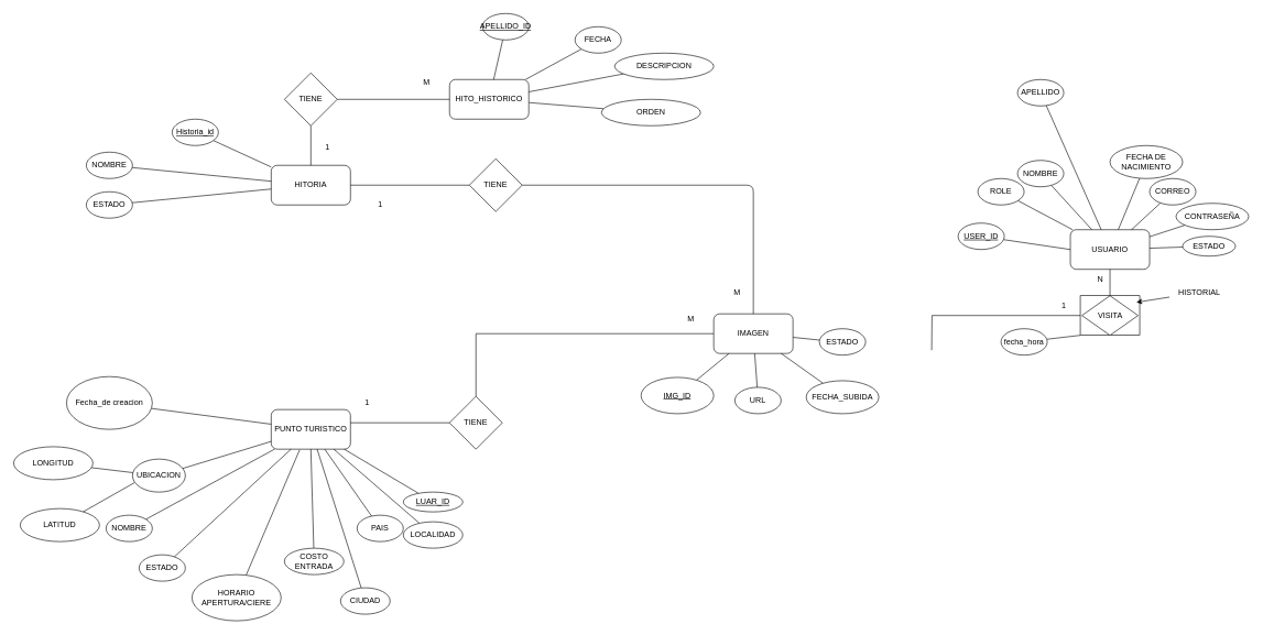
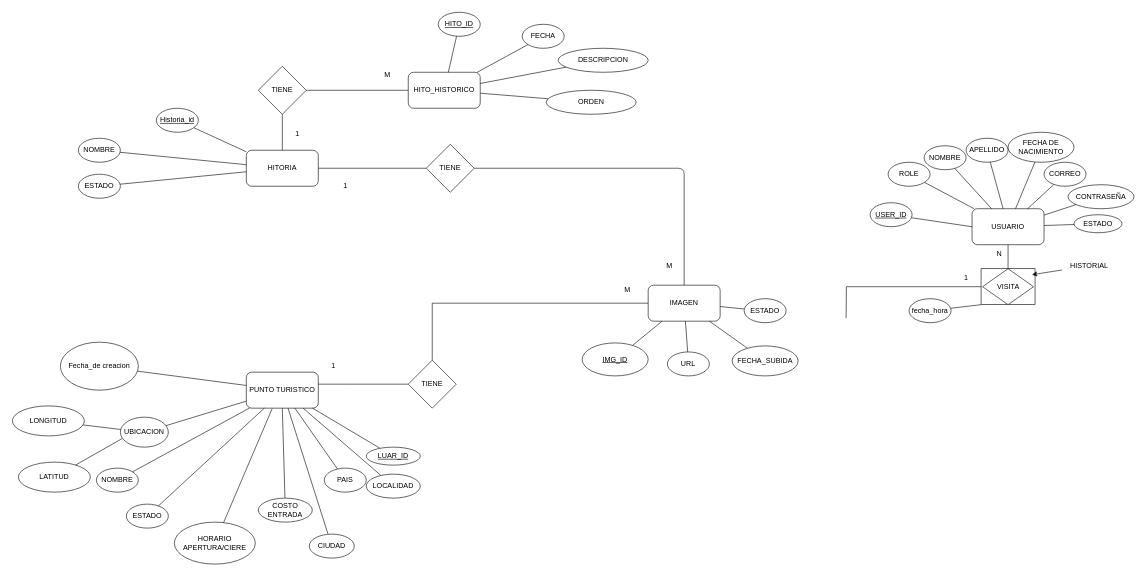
  <mxCell id="0" />
  <mxCell id="1" parent="0" />
  <mxCell id="2" value="USUARIO" style="rounded=1;whiteSpace=wrap;html=1;" parent="1" vertex="1"><mxGeometry x="1620" y="347.5" width="120" height="60" as="geometry" /></mxCell>
  <mxCell id="3" value="PUNTO TURISTICO" style="rounded=1;whiteSpace=wrap;html=1;" parent="1" vertex="1"><mxGeometry x="410" y="620" width="120" height="60" as="geometry" /></mxCell>
  <mxCell id="4" style="rounded=0;orthogonalLoop=1;jettySize=auto;html=1;endArrow=none;startFill=0;" parent="1" source="5" target="2" edge="1"><mxGeometry relative="1" as="geometry" /></mxCell>
- <mxCell id="5" value="APELLIDO" style="ellipse;whiteSpace=wrap;html=1;" parent="1" vertex="1"><mxGeometry x="1540" y="120" width="70" height="40" as="geometry" /></mxCell>
+ <mxCell id="5" value="APELLIDO" style="ellipse;whiteSpace=wrap;html=1;" parent="1" vertex="1"><mxGeometry x="1610" y="230" width="70" height="40" as="geometry" /></mxCell>
  <mxCell id="6" style="rounded=0;orthogonalLoop=1;jettySize=auto;html=1;endArrow=none;startFill=0;" parent="1" source="7" target="2" edge="1"><mxGeometry relative="1" as="geometry" /></mxCell>
  <mxCell id="7" value="&lt;span&gt;CORREO&lt;/span&gt;" style="ellipse;whiteSpace=wrap;html=1;fontStyle=0" parent="1" vertex="1"><mxGeometry x="1740" y="270" width="70" height="40" as="geometry" /></mxCell>
  <mxCell id="8" style="rounded=0;orthogonalLoop=1;jettySize=auto;html=1;endArrow=none;startFill=0;" parent="1" source="9" target="2" edge="1"><mxGeometry relative="1" as="geometry" /></mxCell>
  <mxCell id="9" value="FECHA DE NACIMIENTO" style="ellipse;whiteSpace=wrap;html=1;" parent="1" vertex="1"><mxGeometry x="1680" y="220" width="110" height="50" as="geometry" /></mxCell>
  <mxCell id="10" style="rounded=0;orthogonalLoop=1;jettySize=auto;html=1;endArrow=none;startFill=0;" parent="1" source="11" target="2" edge="1"><mxGeometry relative="1" as="geometry" /></mxCell>
  <mxCell id="11" value="NOMBRE" style="ellipse;whiteSpace=wrap;html=1;" parent="1" vertex="1"><mxGeometry x="1540" y="242.5" width="70" height="40" as="geometry" /></mxCell>
  <mxCell id="12" value="ESTADO" style="ellipse;whiteSpace=wrap;html=1;" parent="1" vertex="1"><mxGeometry x="210" y="840" width="70" height="40" as="geometry" /></mxCell>
  <mxCell id="13" style="rounded=0;orthogonalLoop=1;jettySize=auto;html=1;endArrow=none;startFill=0;" parent="1" source="14" target="3" edge="1"><mxGeometry relative="1" as="geometry" /></mxCell>
  <mxCell id="14" value="NOMBRE" style="ellipse;whiteSpace=wrap;html=1;" parent="1" vertex="1"><mxGeometry x="160" y="780" width="70" height="40" as="geometry" /></mxCell>
  <mxCell id="15" style="rounded=0;orthogonalLoop=1;jettySize=auto;html=1;endArrow=none;startFill=0;" parent="1" source="16" target="2" edge="1"><mxGeometry relative="1" as="geometry" /></mxCell>
  <mxCell id="16" value="ROLE" style="ellipse;whiteSpace=wrap;html=1;" parent="1" vertex="1"><mxGeometry x="1480" y="270" width="70" height="40" as="geometry" /></mxCell>
  <mxCell id="17" style="rounded=0;orthogonalLoop=1;jettySize=auto;html=1;endArrow=none;startFill=0;" parent="1" source="18" target="3" edge="1"><mxGeometry relative="1" as="geometry" /></mxCell>
  <mxCell id="18" value="&lt;span&gt;UBICACION&lt;/span&gt;" style="ellipse;whiteSpace=wrap;html=1;fontStyle=0" parent="1" vertex="1"><mxGeometry x="200" y="695" width="80" height="50" as="geometry" /></mxCell>
  <mxCell id="19" style="rounded=0;orthogonalLoop=1;jettySize=auto;html=1;entryX=0.25;entryY=1;entryDx=0;entryDy=0;endArrow=none;startFill=0;" parent="1" source="12" target="3" edge="1"><mxGeometry relative="1" as="geometry" /></mxCell>
  <mxCell id="20" value="" style="group" parent="1" vertex="1" connectable="0"><mxGeometry x="1635" y="447.5" width="90" height="60" as="geometry" /></mxCell>
  <mxCell id="21" value="" style="rounded=0;whiteSpace=wrap;html=1;movable=1;resizable=1;rotatable=1;deletable=1;editable=1;locked=0;connectable=1;" parent="20" vertex="1"><mxGeometry width="90" height="60" as="geometry" /></mxCell>
  <mxCell id="22" value="VISITA" style="rhombus;whiteSpace=wrap;html=1;movable=1;resizable=1;rotatable=1;deletable=1;editable=1;locked=0;connectable=1;" parent="20" vertex="1"><mxGeometry x="2.5" width="85" height="60" as="geometry" /></mxCell>
  <mxCell id="23" style="edgeStyle=orthogonalEdgeStyle;rounded=0;orthogonalLoop=1;jettySize=auto;html=1;endArrow=none;startFill=0;" parent="1" source="21" target="2" edge="1"><mxGeometry relative="1" as="geometry" /></mxCell>
  <mxCell id="24" style="edgeStyle=orthogonalEdgeStyle;rounded=0;orthogonalLoop=1;jettySize=auto;html=1;endArrow=none;startFill=0;" parent="1" source="21" edge="1"><mxGeometry relative="1" as="geometry"><mxPoint x="1410" y="530" as="targetPoint" /><Array as="points" /></mxGeometry></mxCell>
  <mxCell id="25" value="N" style="text;html=1;align=center;verticalAlign=middle;resizable=0;points=[];autosize=1;strokeColor=none;fillColor=none;" parent="1" vertex="1"><mxGeometry x="1650" y="407.5" width="30" height="30" as="geometry" /></mxCell>
  <mxCell id="26" style="edgeStyle=orthogonalEdgeStyle;rounded=0;orthogonalLoop=1;jettySize=auto;html=1;endArrow=none;startFill=0;exitX=0;exitY=0.5;exitDx=0;exitDy=0;" parent="1" source="27" target="3" edge="1"><mxGeometry relative="1" as="geometry"><mxPoint x="540" y="664.997" as="targetPoint" /><mxPoint x="730" y="624.93" as="sourcePoint" /><Array as="points"><mxPoint x="580" y="640" /><mxPoint x="580" y="640" /></Array></mxGeometry></mxCell>
  <mxCell id="27" value="TIENE" style="rhombus;whiteSpace=wrap;html=1;" parent="1" vertex="1"><mxGeometry x="680" y="600" width="80" height="80" as="geometry" /></mxCell>
  <mxCell id="28" style="rounded=0;orthogonalLoop=1;jettySize=auto;html=1;endArrow=none;startFill=0;entryX=0;entryY=0.5;entryDx=0;entryDy=0;" parent="1" source="29" target="2" edge="1"><mxGeometry relative="1" as="geometry"><mxPoint x="1586.5" y="416.25" as="targetPoint" /></mxGeometry></mxCell>
  <mxCell id="29" value="&lt;u&gt;USER_ID&lt;/u&gt;" style="ellipse;whiteSpace=wrap;html=1;" parent="1" vertex="1"><mxGeometry x="1450" y="337.5" width="70" height="40" as="geometry" /></mxCell>
  <mxCell id="30" style="rounded=0;orthogonalLoop=1;jettySize=auto;html=1;endArrow=none;startFill=0;" parent="1" source="31" target="3" edge="1"><mxGeometry relative="1" as="geometry" /></mxCell>
  <mxCell id="31" value="PAIS" style="ellipse;whiteSpace=wrap;html=1;" parent="1" vertex="1"><mxGeometry x="540" y="780" width="70" height="40" as="geometry" /></mxCell>
  <mxCell id="32" style="rounded=0;orthogonalLoop=1;jettySize=auto;html=1;endArrow=none;startFill=0;" parent="1" source="33" target="3" edge="1"><mxGeometry relative="1" as="geometry" /></mxCell>
  <mxCell id="33" value="CIUDAD" style="ellipse;whiteSpace=wrap;html=1;" parent="1" vertex="1"><mxGeometry x="515" y="890" width="75" height="40" as="geometry" /></mxCell>
  <mxCell id="34" value="LATITUD" style="ellipse;whiteSpace=wrap;html=1;" parent="1" vertex="1"><mxGeometry x="30" y="770" width="120" height="50" as="geometry" /></mxCell>
  <mxCell id="35" style="rounded=0;orthogonalLoop=1;jettySize=auto;html=1;endArrow=none;startFill=0;" parent="1" source="36" target="18" edge="1"><mxGeometry relative="1" as="geometry" /></mxCell>
  <mxCell id="36" value="LONGITUD" style="ellipse;whiteSpace=wrap;html=1;" parent="1" vertex="1"><mxGeometry x="20" y="676.25" width="120" height="50" as="geometry" /></mxCell>
  <mxCell id="37" style="rounded=0;orthogonalLoop=1;jettySize=auto;html=1;entryX=0.036;entryY=0.716;entryDx=0;entryDy=0;entryPerimeter=0;endArrow=none;startFill=0;" parent="1" source="34" target="18" edge="1"><mxGeometry relative="1" as="geometry" /></mxCell>
  <mxCell id="38" style="rounded=0;orthogonalLoop=1;jettySize=auto;html=1;endArrow=none;startFill=0;" parent="1" source="39" target="3" edge="1"><mxGeometry relative="1" as="geometry" /></mxCell>
  <mxCell id="39" value="LOCALIDAD" style="ellipse;whiteSpace=wrap;html=1;" parent="1" vertex="1"><mxGeometry x="610" y="790" width="90" height="40" as="geometry" /></mxCell>
  <mxCell id="40" style="rounded=0;orthogonalLoop=1;jettySize=auto;html=1;endArrow=none;startFill=0;" parent="1" source="41" target="3" edge="1"><mxGeometry relative="1" as="geometry" /></mxCell>
  <mxCell id="41" value="LUAR_ID" style="ellipse;whiteSpace=wrap;html=1;fontStyle=4" parent="1" vertex="1"><mxGeometry x="610" y="745" width="90" height="30" as="geometry" /></mxCell>
  <mxCell id="42" value="1" style="text;html=1;align=center;verticalAlign=middle;resizable=0;points=[];autosize=1;strokeColor=none;fillColor=none;" parent="1" vertex="1"><mxGeometry x="540" y="595" width="30" height="30" as="geometry" /></mxCell>
  <mxCell id="43" value="1" style="text;html=1;align=center;verticalAlign=middle;resizable=0;points=[];autosize=1;strokeColor=none;fillColor=none;" parent="1" vertex="1"><mxGeometry x="1595" y="447.5" width="30" height="30" as="geometry" /></mxCell>
  <mxCell id="44" value="HISTORIAL" style="text;html=1;align=center;verticalAlign=middle;resizable=0;points=[];autosize=1;strokeColor=none;fillColor=none;" parent="1" vertex="1"><mxGeometry x="1770" y="427.5" width="90" height="30" as="geometry" /></mxCell>
  <mxCell id="45" style="rounded=0;orthogonalLoop=1;jettySize=auto;html=1;entryX=0.944;entryY=0.167;entryDx=0;entryDy=0;entryPerimeter=0;endArrow=classic;startFill=0;endFill=1;" parent="1" source="44" target="21" edge="1"><mxGeometry relative="1" as="geometry"><mxPoint x="1760" y="455.5" as="sourcePoint" /></mxGeometry></mxCell>
  <mxCell id="46" style="rounded=0;orthogonalLoop=1;jettySize=auto;html=1;endArrow=none;startFill=0;" parent="1" source="47" target="2" edge="1"><mxGeometry relative="1" as="geometry" /></mxCell>
  <mxCell id="47" value="CONTRASEÑA" style="ellipse;whiteSpace=wrap;html=1;fontStyle=0" parent="1" vertex="1"><mxGeometry x="1780" y="307.5" width="110" height="40" as="geometry" /></mxCell>
  <mxCell id="48" style="rounded=0;orthogonalLoop=1;jettySize=auto;html=1;entryX=0;entryY=1;entryDx=0;entryDy=0;endArrow=none;startFill=0;" parent="1" source="49" target="21" edge="1"><mxGeometry relative="1" as="geometry" /></mxCell>
  <mxCell id="49" value="fecha_hora" style="ellipse;whiteSpace=wrap;html=1;" parent="1" vertex="1"><mxGeometry x="1515" y="497.5" width="70" height="40" as="geometry" /></mxCell>
  <mxCell id="50" style="rounded=0;orthogonalLoop=1;jettySize=auto;html=1;endArrow=none;startFill=0;" parent="1" source="51" target="2" edge="1"><mxGeometry relative="1" as="geometry" /></mxCell>
  <mxCell id="51" value="ESTADO" style="ellipse;whiteSpace=wrap;html=1;fontStyle=0" parent="1" vertex="1"><mxGeometry x="1790" y="357.5" width="80" height="30" as="geometry" /></mxCell>
  <mxCell id="52" style="rounded=0;orthogonalLoop=1;jettySize=auto;html=1;entryX=0.5;entryY=1;entryDx=0;entryDy=0;endArrow=none;startFill=0;" parent="1" source="53" target="3" edge="1"><mxGeometry relative="1" as="geometry" /></mxCell>
  <mxCell id="53" value="COSTO ENTRADA" style="ellipse;whiteSpace=wrap;html=1;" parent="1" vertex="1"><mxGeometry x="430" y="830" width="90" height="40" as="geometry" /></mxCell>
  <mxCell id="54" value="HORARIO APERTURA/CIERE" style="ellipse;whiteSpace=wrap;html=1;" parent="1" vertex="1"><mxGeometry x="290" y="870" width="135" height="70" as="geometry" /></mxCell>
  <mxCell id="55" style="rounded=0;orthogonalLoop=1;jettySize=auto;html=1;entryX=0.358;entryY=1.017;entryDx=0;entryDy=0;entryPerimeter=0;endArrow=none;startFill=0;" parent="1" source="54" target="3" edge="1"><mxGeometry relative="1" as="geometry" /></mxCell>
  <mxCell id="56" style="edgeStyle=orthogonalEdgeStyle;rounded=0;orthogonalLoop=1;jettySize=auto;html=1;endArrow=none;startFill=0;" parent="1" source="83" target="27" edge="1"><mxGeometry relative="1" as="geometry"><mxPoint x="880" y="643.75" as="targetPoint" /><mxPoint x="1067" y="477.538" as="sourcePoint" /></mxGeometry></mxCell>
  <mxCell id="57" value="HITORIA" style="rounded=1;whiteSpace=wrap;html=1;" parent="1" vertex="1"><mxGeometry x="410" y="250" width="120" height="60" as="geometry" /></mxCell>
  <mxCell id="58" style="edgeStyle=none;html=1;endArrow=none;endFill=0;" parent="1" source="59" target="57" edge="1"><mxGeometry relative="1" as="geometry" /></mxCell>
  <mxCell id="59" value="ESTADO" style="ellipse;whiteSpace=wrap;html=1;" parent="1" vertex="1"><mxGeometry x="130" y="290" width="70" height="40" as="geometry" /></mxCell>
  <mxCell id="60" style="edgeStyle=none;html=1;endArrow=none;endFill=0;" parent="1" source="61" target="57" edge="1"><mxGeometry relative="1" as="geometry" /></mxCell>
  <mxCell id="61" value="NOMBRE" style="ellipse;whiteSpace=wrap;html=1;" parent="1" vertex="1"><mxGeometry x="130" y="230" width="70" height="40" as="geometry" /></mxCell>
  <mxCell id="62" style="edgeStyle=none;html=1;endArrow=none;endFill=0;" parent="1" source="63" target="57" edge="1"><mxGeometry relative="1" as="geometry" /></mxCell>
  <mxCell id="63" value="&lt;u&gt;Historia_id&lt;/u&gt;" style="ellipse;whiteSpace=wrap;html=1;" parent="1" vertex="1"><mxGeometry x="260" y="180" width="70" height="40" as="geometry" /></mxCell>
  <mxCell id="64" style="edgeStyle=none;html=1;endArrow=none;endFill=0;" parent="1" source="65" target="3" edge="1"><mxGeometry relative="1" as="geometry" /></mxCell>
  <mxCell id="65" value="Fecha_de creacion" style="ellipse;whiteSpace=wrap;html=1;" parent="1" vertex="1"><mxGeometry x="100" y="570" width="130" height="80" as="geometry" /></mxCell>
  <mxCell id="66" style="edgeStyle=none;html=1;endArrow=none;endFill=0;" parent="1" source="67" target="80" edge="1"><mxGeometry relative="1" as="geometry" /></mxCell>
  <mxCell id="67" value="HITO_HISTORICO" style="rounded=1;whiteSpace=wrap;html=1;" parent="1" vertex="1"><mxGeometry x="680" y="120" width="120" height="60" as="geometry" /></mxCell>
  <mxCell id="68" style="edgeStyle=orthogonalEdgeStyle;rounded=0;orthogonalLoop=1;jettySize=auto;html=1;endArrow=none;startFill=0;exitX=0;exitY=0.5;exitDx=0;exitDy=0;" parent="1" source="69" target="57" edge="1"><mxGeometry relative="1" as="geometry"><mxPoint x="610" y="270" as="targetPoint" /><mxPoint x="810" y="254.93" as="sourcePoint" /><Array as="points" /></mxGeometry></mxCell>
  <mxCell id="69" value="TIENE" style="rhombus;whiteSpace=wrap;html=1;" parent="1" vertex="1"><mxGeometry x="710" y="240" width="80" height="80" as="geometry" /></mxCell>
  <mxCell id="70" value="1" style="text;html=1;align=center;verticalAlign=middle;resizable=0;points=[];autosize=1;strokeColor=none;fillColor=none;" parent="1" vertex="1"><mxGeometry x="560" y="295" width="30" height="30" as="geometry" /></mxCell>
  <mxCell id="71" style="edgeStyle=none;html=1;endArrow=none;endFill=0;" parent="1" source="73" target="57" edge="1"><mxGeometry relative="1" as="geometry" /></mxCell>
  <mxCell id="72" style="edgeStyle=none;html=1;endArrow=none;endFill=0;" parent="1" source="73" target="67" edge="1"><mxGeometry relative="1" as="geometry" /></mxCell>
  <mxCell id="73" value="TIENE" style="rhombus;whiteSpace=wrap;html=1;" parent="1" vertex="1"><mxGeometry x="430" y="110" width="80" height="80" as="geometry" /></mxCell>
  <mxCell id="74" style="edgeStyle=none;html=1;endArrow=none;endFill=0;" parent="1" source="75" target="67" edge="1"><mxGeometry relative="1" as="geometry" /></mxCell>
- <mxCell id="75" value="&lt;u&gt;APELLIDO_ID&lt;/u&gt;" style="ellipse;whiteSpace=wrap;html=1;" parent="1" vertex="1"><mxGeometry x="730" y="20" width="70" height="40" as="geometry" /></mxCell>
+ <mxCell id="75" value="&lt;u&gt;HITO_ID&lt;/u&gt;" style="ellipse;whiteSpace=wrap;html=1;" parent="1" vertex="1"><mxGeometry x="730" y="20" width="70" height="40" as="geometry" /></mxCell>
  <mxCell id="76" style="edgeStyle=none;html=1;endArrow=none;endFill=0;" parent="1" source="77" target="67" edge="1"><mxGeometry relative="1" as="geometry" /></mxCell>
  <mxCell id="77" value="FECHA" style="ellipse;whiteSpace=wrap;html=1;" parent="1" vertex="1"><mxGeometry x="870" y="40" width="70" height="40" as="geometry" /></mxCell>
  <mxCell id="78" style="edgeStyle=none;html=1;endArrow=none;endFill=0;" parent="1" source="79" target="67" edge="1"><mxGeometry relative="1" as="geometry" /></mxCell>
  <mxCell id="79" value="DESCRIPCION" style="ellipse;whiteSpace=wrap;html=1;" parent="1" vertex="1"><mxGeometry x="930" y="80" width="150" height="40" as="geometry" /></mxCell>
  <mxCell id="80" value="ORDEN" style="ellipse;whiteSpace=wrap;html=1;" parent="1" vertex="1"><mxGeometry x="910" y="150" width="150" height="40" as="geometry" /></mxCell>
  <mxCell id="81" value="1" style="text;html=1;align=center;verticalAlign=middle;resizable=0;points=[];autosize=1;strokeColor=none;fillColor=none;" parent="1" vertex="1"><mxGeometry x="480" y="207.5" width="30" height="30" as="geometry" /></mxCell>
  <mxCell id="82" value="M" style="text;html=1;align=center;verticalAlign=middle;resizable=0;points=[];autosize=1;strokeColor=none;fillColor=none;" parent="1" vertex="1"><mxGeometry x="630" y="110" width="30" height="30" as="geometry" /></mxCell>
  <mxCell id="83" value="IMAGEN" style="rounded=1;whiteSpace=wrap;html=1;" vertex="1" parent="1"><mxGeometry x="1080" y="475" width="120" height="60" as="geometry" /></mxCell>
  <mxCell id="84" style="rounded=0;orthogonalLoop=1;jettySize=auto;html=1;endArrow=none;startFill=0;" edge="1" parent="1" source="85" target="83"><mxGeometry relative="1" as="geometry" /></mxCell>
  <mxCell id="85" value="ESTADO" style="ellipse;whiteSpace=wrap;html=1;" vertex="1" parent="1"><mxGeometry x="1240" y="497.5" width="70" height="40" as="geometry" /></mxCell>
  <mxCell id="86" style="rounded=0;orthogonalLoop=1;jettySize=auto;html=1;endArrow=none;startFill=0;" edge="1" parent="1" source="87" target="83"><mxGeometry relative="1" as="geometry" /></mxCell>
  <mxCell id="87" value="URL" style="ellipse;whiteSpace=wrap;html=1;" vertex="1" parent="1"><mxGeometry x="1112" y="586.25" width="70" height="40" as="geometry" /></mxCell>
  <mxCell id="88" style="rounded=0;orthogonalLoop=1;jettySize=auto;html=1;endArrow=none;startFill=0;" edge="1" parent="1" source="89" target="83"><mxGeometry relative="1" as="geometry" /></mxCell>
  <mxCell id="89" value="FECHA_SUBIDA" style="ellipse;whiteSpace=wrap;html=1;" vertex="1" parent="1"><mxGeometry x="1220" y="576.25" width="110" height="50" as="geometry" /></mxCell>
  <mxCell id="90" style="rounded=0;orthogonalLoop=1;jettySize=auto;html=1;endArrow=none;startFill=0;" edge="1" parent="1" source="91" target="83"><mxGeometry relative="1" as="geometry" /></mxCell>
  <mxCell id="91" value="&lt;u&gt;IMG_ID&lt;/u&gt;" style="ellipse;whiteSpace=wrap;html=1;" vertex="1" parent="1"><mxGeometry x="970" y="571.25" width="110" height="55" as="geometry" /></mxCell>
  <mxCell id="92" value="M" style="text;html=1;align=center;verticalAlign=middle;resizable=0;points=[];autosize=1;strokeColor=none;fillColor=none;" vertex="1" parent="1"><mxGeometry x="1030" y="467.5" width="30" height="30" as="geometry" /></mxCell>
  <mxCell id="93" style="edgeStyle=orthogonalEdgeStyle;html=1;endArrow=none;endFill=0;" edge="1" parent="1" source="69" target="83"><mxGeometry relative="1" as="geometry" /></mxCell>
  <mxCell id="94" value="M" style="text;html=1;align=center;verticalAlign=middle;resizable=0;points=[];autosize=1;strokeColor=none;fillColor=none;" vertex="1" parent="1"><mxGeometry x="1100" y="427.5" width="30" height="30" as="geometry" /></mxCell>
